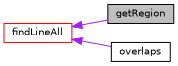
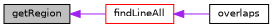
  digraph {
    rankdir=LR
    node [color=black fontname=Helvetica fontsize=10 shape=record]
    edge [color=purple dir=back fontname=Helvetica fontsize=10 labelfontname=Helvetica labelfontsize=10 style=solid]
    n1 [fillcolor=grey75 fontcolor=black height=0.2 label=getRegion style=filled width=0.4]
    n2 [color=red height=0.2 label=findLineAll width=0.4]
    n3 [height=0.2 label=overlaps width=0.4]
-   n2 -> n1
+   n1 -> n2
    n2 -> n3
  }
